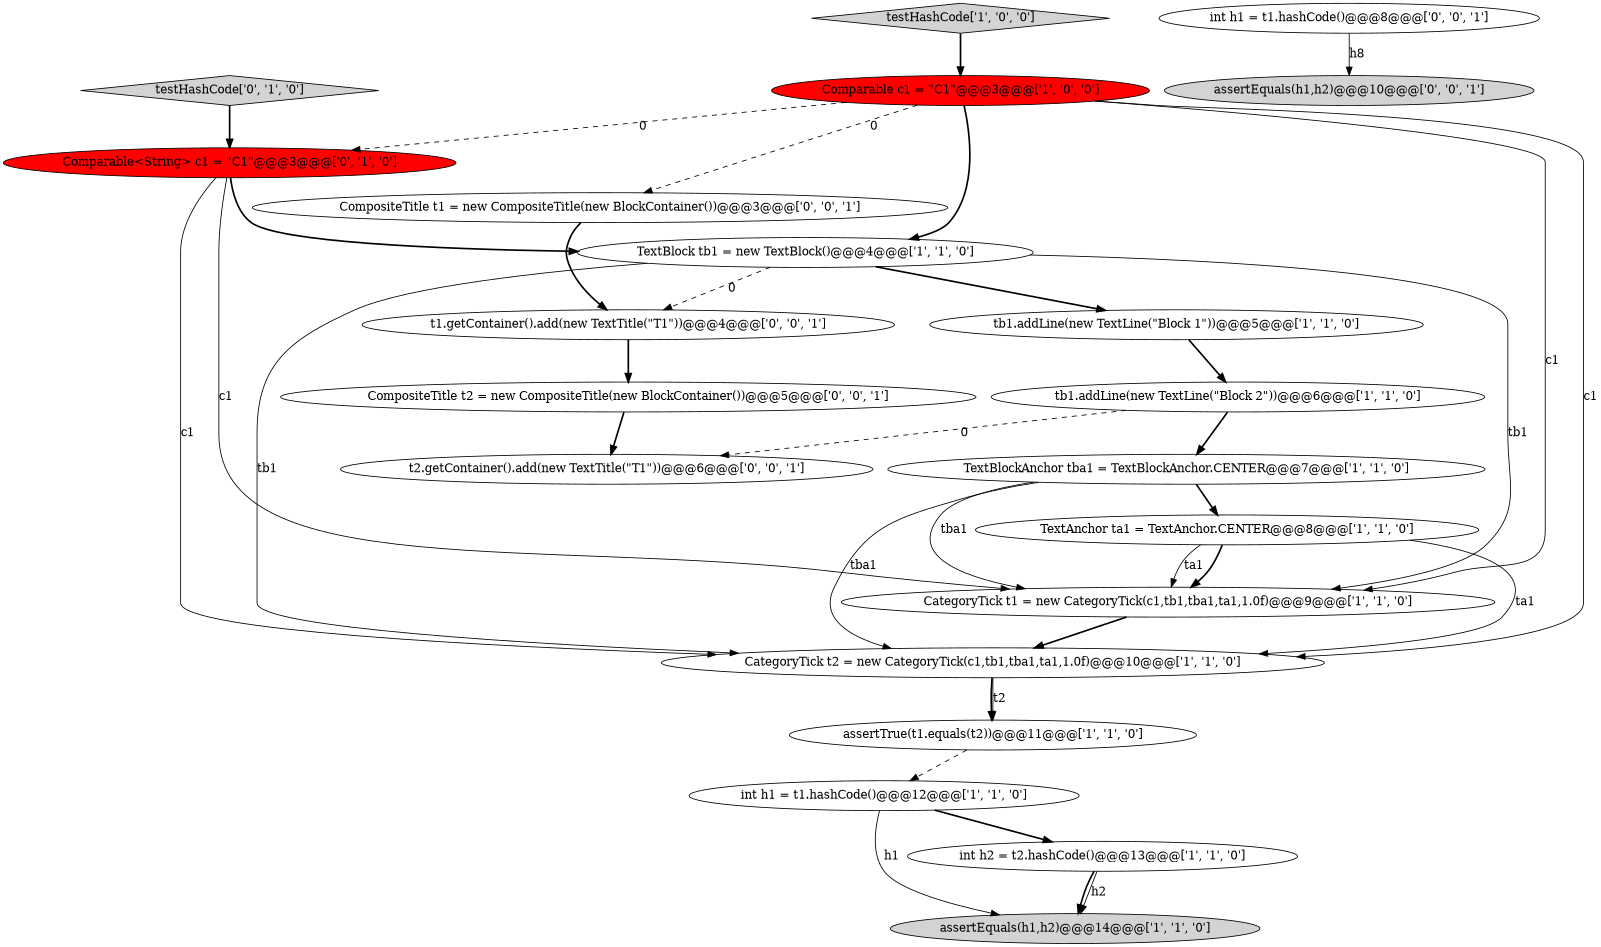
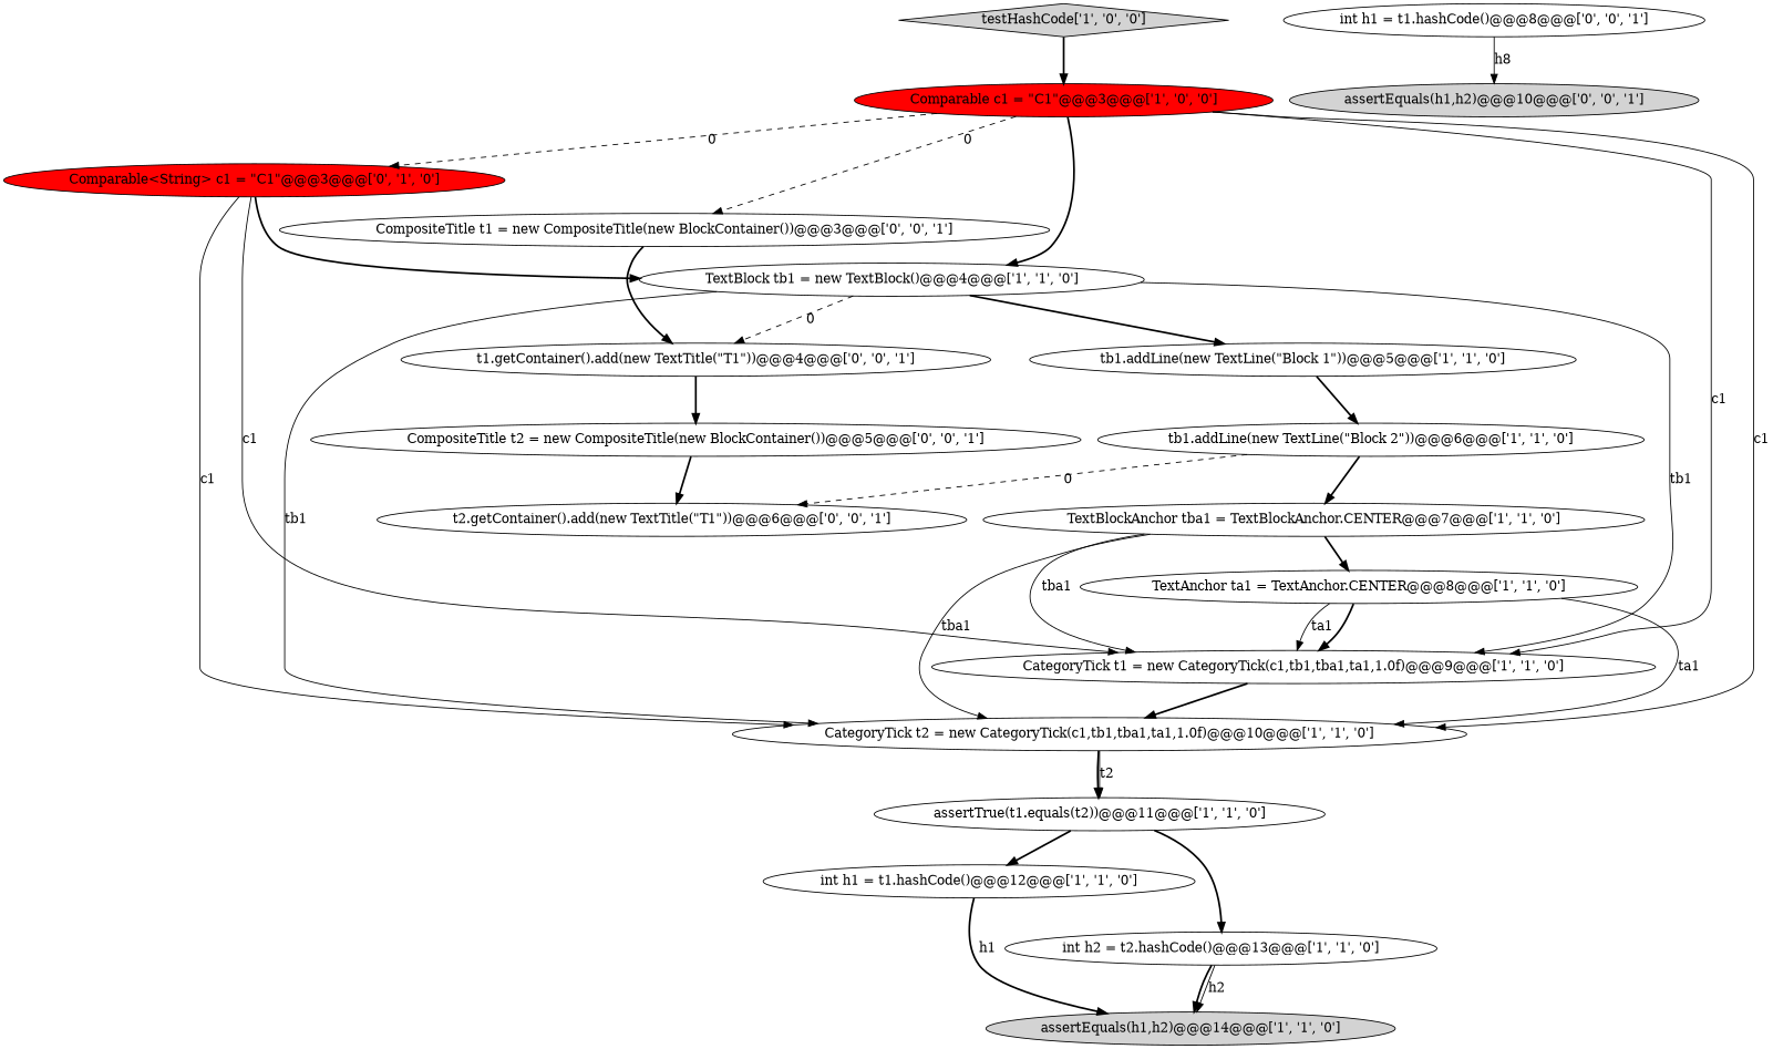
  digraph {
    node [fillcolor=white shape=ellipse style=filled]
    edge [style=bold]
    n1 [label="CompositeTitle t1 = new CompositeTitle(new BlockContainer())@@@3@@@['0', '0', '1']"]
    n2 [label="t1.getContainer().add(new TextTitle(\"T1\"))@@@4@@@['0', '0', '1']"]
    n3 [label="assertTrue(t1.equals(t2))@@@11@@@['1', '1', '0']"]
    n4 [label="int h1 = t1.hashCode()@@@12@@@['1', '1', '0']"]
    n5 [fillcolor=lightgray label="assertEquals(h1,h2)@@@14@@@['1', '1', '0']"]
    n6 [label="int h2 = t2.hashCode()@@@13@@@['1', '1', '0']"]
    n7 [label="TextBlock tb1 = new TextBlock()@@@4@@@['1', '1', '0']"]
    n8 [label="tb1.addLine(new TextLine(\"Block 1\"))@@@5@@@['1', '1', '0']"]
    n9 [label="CategoryTick t2 = new CategoryTick(c1,tb1,tba1,ta1,1.0f)@@@10@@@['1', '1', '0']"]
    n10 [label="CategoryTick t1 = new CategoryTick(c1,tb1,tba1,ta1,1.0f)@@@9@@@['1', '1', '0']"]
    n11 [label="tb1.addLine(new TextLine(\"Block 2\"))@@@6@@@['1', '1', '0']"]
    n12 [label="CompositeTitle t2 = new CompositeTitle(new BlockContainer())@@@5@@@['0', '0', '1']"]
    n13 [fillcolor=red label="Comparable c1 = \"C1\"@@@3@@@['1', '0', '0']"]
    n14 [fillcolor=red label="Comparable<String> c1 = \"C1\"@@@3@@@['0', '1', '0']"]
    n15 [fillcolor=lightgray label="assertEquals(h1,h2)@@@10@@@['0', '0', '1']"]
    n16 [label="TextBlockAnchor tba1 = TextBlockAnchor.CENTER@@@7@@@['1', '1', '0']"]
    n17 [label="t2.getContainer().add(new TextTitle(\"T1\"))@@@6@@@['0', '0', '1']"]
    n18 [label="TextAnchor ta1 = TextAnchor.CENTER@@@8@@@['1', '1', '0']"]
    n19 [label="int h1 = t1.hashCode()@@@8@@@['0', '0', '1']"]
-   n20 [fillcolor=lightgray label="testHashCode['0', '1', '0']" shape=diamond]
    n21 [fillcolor=lightgray label="testHashCode['1', '0', '0']" shape=diamond]
    n1 -> n2
    n2 -> n12
-   n3 -> n4 [style=dashed]
-   n4 -> n5 [label=h1 style=solid]
-   n4 -> n6
+   n3 -> n4
+   n4 -> n5 [label=h1]
+   n3 -> n6
    n6 -> n5 [label=h2 style=solid]
    n6 -> n5
    n7 -> n2 [label=0 style=dashed]
    n7 -> n8
    n7 -> n9 [label=tb1 style=solid]
    n7 -> n10 [label=tb1 style=solid]
    n8 -> n11
    n9 -> n3
    n9 -> n3 [label=t2 style=solid]
    n10 -> n9
    n11 -> n16
    n11 -> n17 [label=0 style=dashed]
    n12 -> n17
    n13 -> n1 [label=0 style=dashed]
    n13 -> n7
    n13 -> n9 [label=c1 style=solid]
    n13 -> n10 [label=c1 style=solid]
    n13 -> n14 [label=0 style=dashed]
    n14 -> n7
    n14 -> n9 [label=c1 style=solid]
    n14 -> n10 [label=c1 style=solid]
    n16 -> n9 [label=tba1 style=solid]
    n16 -> n10 [label=tba1 style=solid]
    n16 -> n18
    n18 -> n9 [label=ta1 style=solid]
    n18 -> n10
    n18 -> n10 [label=ta1 style=solid]
    n19 -> n15 [label=h8 style=solid]
-   n20 -> n14
    n21 -> n13
  }
